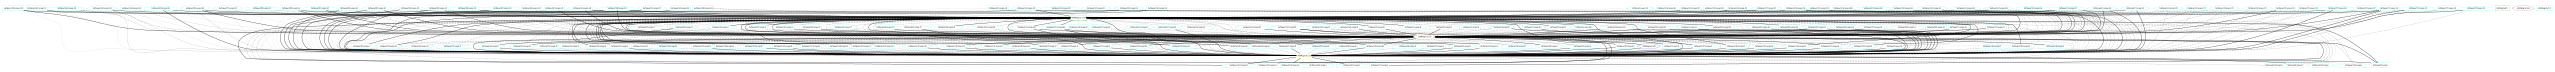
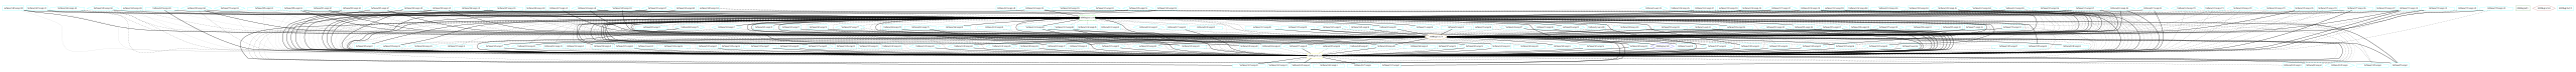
  graph {
    fontname="Liberation Serif"
    node [color=cyan fontname="Liberation Serif" shape=hexagon]
    edge [fontname="Liberation Serif" style=dashed]
    n1 [label="VarName('t8',temp).0" shape=folder]
    n2 [label="VarName('t129',temp).1"]
    n3 [label="VarName('t128',temp).2" shape=house]
    n4 [label="VarName('t9',temp).3" shape=folder]
    n5 [label="VarName('t125',temp).4" shape=box]
    n6 [label="VarName('t124',temp).5" shape=house]
    n7 [label="VarName('t127',temp).6" shape=house]
    n8 [color=forestgreen label="ASMReg('edi').7" shape=box]
    n9 [label="VarName('t121',temp).8" shape=folder]
    n10 [label="VarName('t120',temp).9" shape=box]
    n11 [label="VarName('t123',temp).10" shape=house]
    n12 [label="VarName('t122',temp).11" shape=box]
    n13 [color=yellow label="ASMReg('edx').12" shape=folder]
    n14 [label="VarName('t58',temp).13" shape=folder]
    n15 [label="VarName('t59',temp).14"]
    n16 [label="VarName('t56',temp).15"]
    n17 [label="VarName('t57',temp).16" shape=house]
    n18 [label="VarName('t54',temp).17"]
    n19 [label="VarName('t55',temp).18"]
    n20 [label="VarName('t52',temp).19" shape=box]
    n21 [label="VarName('t53',temp).20" shape=box]
    n22 [label="VarName('t50',temp).21" shape=folder]
    n23 [label="VarName('t51',temp).22" shape=box]
    n24 [label="VarName('a',user).23" shape=folder]
    n25 [label="VarName('t126',temp).24" shape=house]
    n26 [label="VarName('t101',temp).25" shape=box]
    n27 [label="VarName('t138',temp).26" shape=folder]
    n28 [label="VarName('t139',temp).27" shape=house]
    n29 [label="VarName('t136',temp).28" shape=folder]
    n30 [label="VarName('t137',temp).29"]
    n31 [label="VarName('t134',temp).30" shape=folder]
    n32 [label="VarName('t135',temp).31" shape=folder]
    n33 [label="VarName('t132',temp).32" shape=folder]
    n34 [label="VarName('t133',temp).33"]
    n35 [label="VarName('t130',temp).34"]
    n36 [label="VarName('t131',temp).35"]
    n37 [label="VarName('t38',temp).36" shape=box]
    n38 [label="VarName('t39',temp).37" shape=folder]
    n39 [label="VarName('t30',temp).38" shape=box]
    n40 [label="VarName('t31',temp).39"]
    n41 [label="VarName('t32',temp).40"]
    n42 [label="VarName('t33',temp).41" shape=house]
    n43 [label="VarName('t34',temp).42" shape=house]
    n44 [label="VarName('t35',temp).43" shape=folder]
    n45 [label="VarName('t36',temp).44" shape=box]
    n46 [label="VarName('t37',temp).45"]
    n47 [label="VarName('t49',temp).46" shape=house]
    n48 [label="VarName('t48',temp).47" shape=folder]
    n49 [label="VarName('t45',temp).48"]
    n50 [label="VarName('t44',temp).49" shape=house]
    n51 [label="VarName('t47',temp).50" shape=box]
    n52 [label="VarName('t46',temp).51"]
    n53 [label="VarName('t41',temp).52" shape=folder]
    n54 [label="VarName('t40',temp).53"]
    n55 [label="VarName('t43',temp).54" shape=house]
    n56 [label="VarName('t42',temp).55" shape=folder]
    n57 [color=brown label="ASMReg('esi').56"]
    n58 [label="ASMReg('ebx').57" shape=box]
    n59 [color=blue label="ASMReg('esp').58"]
    n60 [label="VarName('z',user).59" shape=box]
    n61 [label="VarName('t107',temp).60"]
    n62 [label="VarName('t106',temp).61" shape=folder]
    n63 [label="VarName('t105',temp).62" shape=box]
    n64 [label="VarName('t104',temp).63"]
    n65 [label="VarName('t103',temp).64" shape=box]
    n66 [label="VarName('t102',temp).65"]
    n67 [label="VarName('b',user).66" shape=folder]
    n68 [label="VarName('t100',temp).67" shape=house]
    n69 [label="VarName('t109',temp).68" shape=box]
    n70 [label="VarName('t108',temp).69" shape=house]
    n71 [color=orange label="ASMReg('ecx').70"]
    n72 [label="VarName('t69',temp).71" shape=house]
    n73 [label="VarName('t68',temp).72"]
    n74 [label="VarName('t63',temp).73"]
    n75 [label="VarName('t62',temp).74" shape=box]
    n76 [label="VarName('t61',temp).75" shape=folder]
    n77 [label="VarName('t60',temp).76" shape=folder]
    n78 [label="VarName('t67',temp).77"]
    n79 [label="VarName('t66',temp).78" shape=folder]
    n80 [label="VarName('t65',temp).79" shape=house]
    n81 [label="VarName('t64',temp).80" shape=house]
    n82 [label="VarName('t110',temp).81" shape=house]
    n83 [label="VarName('t111',temp).82" shape=house]
    n84 [label="VarName('t112',temp).83" shape=house]
    n85 [label="VarName('t113',temp).84" shape=box]
    n86 [label="VarName('t114',temp).85" shape=folder]
    n87 [label="VarName('t115',temp).86" shape=folder]
    n88 [label="VarName('t116',temp).87"]
    n89 [label="VarName('t117',temp).88" shape=folder]
    n90 [label="VarName('t118',temp).89" shape=house]
    n91 [label="VarName('t119',temp).90" shape=house]
    n92 [label="VarName('t161',temp).91"]
    n93 [label="VarName('t160',temp).92" shape=box]
    n94 [label="VarName('t0',temp).93" shape=house]
    n95 [label="VarName('t1',temp).94"]
    n96 [label="VarName('t2',temp).95" shape=house]
    n97 [label="VarName('t3',temp).96" shape=box]
    n98 [label="VarName('t4',temp).97"]
    n99 [label="VarName('t5',temp).98" shape=folder]
    n100 [label="VarName('t6',temp).99"]
    n101 [label="VarName('y',user).100" shape=folder]
    n102 [label="VarName('t98',temp).101" shape=house]
    n103 [label="VarName('t99',temp).102" shape=house]
    n104 [label="VarName('c',user).103"]
    n105 [label="VarName('t92',temp).104" shape=house]
    n106 [label="VarName('t93',temp).105"]
    n107 [label="VarName('t90',temp).106" shape=folder]
    n108 [label="VarName('t91',temp).107"]
    n109 [label="VarName('t96',temp).108" shape=folder]
    n110 [label="VarName('t97',temp).109"]
    n111 [label="VarName('t94',temp).110" shape=house]
    n112 [label="VarName('t95',temp).111" shape=folder]
    n113 [label="VarName('t7',temp).112" shape=box]
    n114 [label="VarName('t74',temp).113" shape=folder]
    n115 [color=green label="ASMReg('eax').114" shape=box]
    n116 [label="VarName('t76',temp).115" shape=box]
    n117 [label="VarName('t77',temp).116" shape=house]
    n118 [label="VarName('t70',temp).117" shape=box]
    n119 [label="VarName('t71',temp).118" shape=folder]
    n120 [label="VarName('t72',temp).119" shape=house]
    n121 [label="VarName('t73',temp).120" shape=folder]
    n122 [label="VarName('t78',temp).121" shape=house]
    n123 [label="VarName('t79',temp).122"]
    n124 [label="VarName('t89',temp).123" shape=house]
    n125 [label="VarName('t88',temp).124" shape=box]
    n126 [label="VarName('t81',temp).125" shape=house]
    n127 [label="VarName('t80',temp).126" shape=folder]
    n128 [label="VarName('t83',temp).127"]
    n129 [label="VarName('t82',temp).128"]
    n130 [label="VarName('t85',temp).129" shape=folder]
    n131 [label="VarName('t84',temp).130" shape=house]
    n132 [label="VarName('t87',temp).131" shape=house]
    n133 [label="VarName('t86',temp).132" shape=box]
    n134 [label="VarName('t149',temp).133" shape=house]
    n135 [label="VarName('t148',temp).134" shape=folder]
    n136 [label="VarName('t143',temp).135" shape=house]
    n137 [label="VarName('t142',temp).136" shape=box]
    n138 [label="VarName('t141',temp).137" shape=box]
    n139 [label="VarName('t140',temp).138" shape=folder]
    n140 [label="VarName('t147',temp).139" shape=box]
    n141 [label="VarName('t146',temp).140" shape=house]
    n142 [label="VarName('t145',temp).141"]
    n143 [label="VarName('t144',temp).142" shape=box]
    n144 [label="VarName('t29',temp).143" shape=house]
    n145 [label="VarName('t28',temp).144"]
    n146 [label="VarName('t27',temp).145" shape=folder]
    n147 [label="VarName('t26',temp).146"]
    n148 [label="VarName('t25',temp).147"]
    n149 [label="VarName('t24',temp).148" shape=folder]
    n150 [label="VarName('t23',temp).149" shape=box]
    n151 [label="VarName('t22',temp).150"]
    n152 [label="VarName('t21',temp).151"]
    n153 [label="VarName('t20',temp).152"]
    n154 [label="VarName('x',user).153"]
    n155 [label="VarName('t154',temp).154" shape=folder]
    n156 [label="VarName('t155',temp).155" shape=folder]
    n157 [label="VarName('t156',temp).156" shape=box]
    n158 [label="VarName('t157',temp).157"]
    n159 [label="VarName('t150',temp).158" shape=folder]
    n160 [label="VarName('t151',temp).159" shape=folder]
    n161 [label="VarName('t152',temp).160" shape=folder]
    n162 [label="VarName('t153',temp).161" shape=house]
    n163 [label="VarName('t158',temp).162" shape=folder]
    n164 [label="VarName('t159',temp).163"]
    n165 [label="VarName('t12',temp).164"]
    n166 [label="VarName('t13',temp).165"]
    n167 [label="VarName('t10',temp).166" shape=house]
    n168 [label="VarName('t11',temp).167" shape=house]
    n169 [label="VarName('t16',temp).168"]
    n170 [label="VarName('t17',temp).169"]
    n171 [label="VarName('t14',temp).170"]
    n172 [label="VarName('t15',temp).171" shape=box]
    n173 [label="VarName('t18',temp).172"]
    n174 [label="VarName('t19',temp).173"]
    n175 [label="VarName('t75',temp).174" shape=box]
    n13 -- n1 [style=bold]
    n13 -- n2
    n13 -- n3 [style=dotted]
    n13 -- n4 [style=bold]
    n13 -- n5 [style=bold]
    n13 -- n6 [style=dotted]
    n13 -- n7 [style=bold]
    n13 -- n9
    n13 -- n10
    n13 -- n11 [style=bold]
    n13 -- n12
    n14 -- n13
    n15 -- n13
    n16 -- n13 [style=dotted]
    n17 -- n13 [style=dotted]
    n18 -- n13 [style=bold]
    n19 -- n13 [style=dotted]
    n20 -- n13
    n21 -- n13 [style=dotted]
    n22 -- n13 [style=dotted]
    n23 -- n13 [style=bold]
    n24 -- n13
    n25 -- n13
    n26 -- n13 [style=bold]
    n27 -- n13 [style=dotted]
    n28 -- n13 [style=bold]
    n29 -- n13 [style=bold]
    n30 -- n13
    n31 -- n13
    n32 -- n13
    n33 -- n13 [style=dotted]
    n34 -- n13 [style=bold]
    n35 -- n13 [style=bold]
    n36 -- n13
    n37 -- n13 [style=bold]
    n38 -- n13
    n39 -- n13 [style=dotted]
    n40 -- n13 [style=bold]
    n41 -- n13 [style=dotted]
    n42 -- n13
    n44 -- n13 [style=dotted]
    n45 -- n13
    n46 -- n13 [style=bold]
    n47 -- n13
    n48 -- n13
    n49 -- n13 [style=bold]
    n50 -- n13
    n51 -- n13
    n52 -- n13 [style=bold]
    n53 -- n13 [style=bold]
    n54 -- n13 [style=dotted]
    n55 -- n13 [style=bold]
    n56 -- n13 [style=bold]
    n59 -- n13 [style=bold]
    n60 -- n13 [style=dotted]
    n61 -- n13 [style=bold]
    n62 -- n13 [style=bold]
    n63 -- n13 [style=bold]
    n64 -- n13 [style=bold]
    n65 -- n13 [style=bold]
    n66 -- n13
    n67 -- n13 [style=bold]
    n68 -- n13
    n69 -- n13 [style=dotted]
    n70 -- n13 [style=dotted]
    n71 -- n1 [style=dotted]
    n71 -- n2 [style=dotted]
    n71 -- n3
    n71 -- n4 [style=bold]
    n71 -- n5 [style=bold]
    n71 -- n6
    n71 -- n7 [style=dotted]
    n71 -- n9 [style=bold]
    n71 -- n10
    n71 -- n11 [style=dotted]
    n71 -- n12 [style=bold]
    n71 -- n14 [style=dotted]
    n71 -- n15
    n71 -- n16
    n71 -- n17 [style=dotted]
    n71 -- n18 [style=bold]
    n71 -- n19 [style=bold]
    n71 -- n20
    n71 -- n21 [style=dotted]
    n71 -- n22 [style=dotted]
    n71 -- n23 [style=dotted]
    n71 -- n24 [style=dotted]
    n71 -- n25 [style=dotted]
    n71 -- n26
    n71 -- n27
    n71 -- n28 [style=dotted]
    n71 -- n29 [style=dotted]
    n71 -- n30
    n71 -- n31 [style=dotted]
    n71 -- n32 [style=dotted]
    n71 -- n33 [style=dotted]
    n71 -- n34
    n71 -- n35 [style=bold]
    n71 -- n36 [style=bold]
    n71 -- n37
    n71 -- n38 [style=bold]
    n71 -- n39 [style=bold]
    n71 -- n40
    n71 -- n41 [style=bold]
    n71 -- n42
    n71 -- n43
    n71 -- n44 [style=dotted]
    n71 -- n45 [style=bold]
    n71 -- n46 [style=bold]
    n71 -- n47
    n71 -- n48
    n71 -- n49 [style=bold]
    n71 -- n50 [style=dotted]
    n71 -- n51 [style=dotted]
    n71 -- n52 [style=dotted]
    n71 -- n53
    n71 -- n54 [style=bold]
    n71 -- n55
    n71 -- n56 [style=bold]
    n71 -- n59 [style=bold]
    n71 -- n60
    n71 -- n61
    n71 -- n62
    n71 -- n63
    n71 -- n64
    n71 -- n65 [style=bold]
    n71 -- n66
    n71 -- n67 [style=dotted]
    n71 -- n68 [style=dotted]
    n71 -- n69 [style=dotted]
    n71 -- n70 [style=bold]
    n72 -- n13 [style=dotted]
    n72 -- n71
    n73 -- n13 [style=bold]
    n73 -- n71 [style=dotted]
    n74 -- n13
    n74 -- n71 [style=dotted]
    n75 -- n13 [style=dotted]
    n75 -- n71
    n76 -- n13 [style=dotted]
    n76 -- n71 [style=bold]
    n77 -- n13
    n77 -- n71 [style=bold]
    n78 -- n13
    n78 -- n71
    n79 -- n13
    n79 -- n71 [style=bold]
    n80 -- n13 [style=bold]
    n80 -- n71 [style=dotted]
    n81 -- n13 [style=dotted]
    n81 -- n71 [style=dotted]
    n82 -- n13
    n82 -- n71 [style=dotted]
    n83 -- n71 [style=bold]
    n84 -- n13 [style=bold]
    n84 -- n71 [style=bold]
    n85 -- n13 [style=bold]
    n85 -- n71 [style=bold]
    n86 -- n13 [style=dotted]
    n86 -- n71 [style=dotted]
    n87 -- n13
    n87 -- n71 [style=dotted]
    n88 -- n13 [style=dotted]
    n88 -- n71
    n89 -- n13 [style=bold]
    n89 -- n71 [style=dotted]
    n90 -- n13 [style=dotted]
    n90 -- n71 [style=dotted]
    n91 -- n13 [style=bold]
    n91 -- n71 [style=bold]
    n92 -- n13
    n92 -- n71
    n93 -- n13
    n93 -- n71 [style=bold]
    n94 -- n13 [style=dotted]
    n94 -- n71 [style=bold]
    n95 -- n13 [style=dotted]
    n95 -- n71 [style=dotted]
    n96 -- n13 [style=dotted]
    n96 -- n71 [style=bold]
    n97 -- n13
    n97 -- n71
    n98 -- n13 [style=bold]
    n98 -- n71
    n99 -- n13 [style=bold]
    n99 -- n71 [style=dotted]
    n100 -- n13
    n100 -- n71
    n101 -- n13 [style=dotted]
    n101 -- n71
    n102 -- n13 [style=bold]
    n102 -- n71 [style=bold]
    n103 -- n13 [style=bold]
    n103 -- n71 [style=bold]
    n104 -- n13 [style=bold]
    n104 -- n71 [style=dotted]
    n105 -- n13
    n105 -- n71 [style=bold]
    n106 -- n13 [style=bold]
    n106 -- n71 [style=dotted]
    n107 -- n13 [style=bold]
    n107 -- n71
    n108 -- n13 [style=bold]
    n108 -- n71 [style=bold]
    n109 -- n13 [style=bold]
    n109 -- n71
    n110 -- n13 [style=dotted]
    n110 -- n71 [style=bold]
    n111 -- n13 [style=dotted]
    n111 -- n71
    n112 -- n13
    n112 -- n71
    n113 -- n13 [style=dotted]
    n113 -- n71 [style=bold]
    n114 -- n13
    n114 -- n71 [style=bold]
    n115 -- n1
    n115 -- n2 [style=dotted]
    n115 -- n3
    n115 -- n4 [style=bold]
    n115 -- n5
    n115 -- n6
    n115 -- n7 [style=dotted]
    n115 -- n9
    n115 -- n10
    n115 -- n11 [style=bold]
    n115 -- n12
    n115 -- n13
    n115 -- n14 [style=bold]
    n115 -- n15 [style=bold]
    n115 -- n16 [style=dotted]
    n115 -- n17
    n115 -- n18 [style=dotted]
    n115 -- n19
    n115 -- n20
    n115 -- n21
    n115 -- n22 [style=bold]
    n115 -- n23 [style=bold]
    n115 -- n24 [style=dotted]
    n115 -- n25
    n115 -- n26 [style=dotted]
    n115 -- n27 [style=bold]
    n115 -- n28
    n115 -- n29
    n115 -- n30 [style=bold]
    n115 -- n31 [style=bold]
    n115 -- n32 [style=bold]
    n115 -- n33 [style=bold]
    n115 -- n34
    n115 -- n35 [style=dotted]
    n115 -- n36
    n115 -- n37
    n115 -- n38 [style=bold]
    n115 -- n39 [style=dotted]
    n115 -- n40
    n115 -- n41 [style=dotted]
    n115 -- n42 [style=bold]
    n115 -- n43 [style=dotted]
    n115 -- n44 [style=bold]
    n115 -- n45 [style=bold]
    n115 -- n46 [style=dotted]
    n115 -- n47
    n115 -- n48
    n115 -- n49 [style=bold]
    n115 -- n50
    n115 -- n51 [style=dotted]
    n115 -- n52 [style=bold]
    n115 -- n53 [style=bold]
    n115 -- n54 [style=dotted]
    n115 -- n55
    n115 -- n56 [style=dotted]
    n115 -- n59 [style=dotted]
    n115 -- n60 [style=bold]
    n115 -- n61 [style=bold]
    n115 -- n62 [style=bold]
    n115 -- n63
    n115 -- n64 [style=bold]
    n115 -- n65
    n115 -- n66 [style=bold]
    n115 -- n67
    n115 -- n68 [style=dotted]
    n115 -- n69 [style=bold]
    n115 -- n70 [style=dotted]
    n115 -- n71
    n115 -- n72
    n115 -- n73 [style=dotted]
    n115 -- n74 [style=bold]
    n115 -- n75 [style=bold]
    n115 -- n76
    n115 -- n77 [style=dotted]
    n115 -- n78
    n115 -- n79
    n115 -- n80 [style=dotted]
    n115 -- n81 [style=bold]
    n115 -- n82
    n115 -- n83 [style=dotted]
    n115 -- n84 [style=bold]
-   n115 -- n85 [style=bold]
+   n115 -- n85
    n115 -- n86
    n115 -- n87 [style=dotted]
    n115 -- n88 [style=dotted]
    n115 -- n89
    n115 -- n90 [style=dotted]
    n115 -- n91 [style=dotted]
    n115 -- n92 [style=dotted]
    n115 -- n93
    n115 -- n94 [style=bold]
    n115 -- n95 [style=bold]
    n115 -- n96
    n115 -- n97
    n115 -- n98
    n115 -- n99
    n115 -- n100 [style=bold]
    n115 -- n101 [style=bold]
    n115 -- n102
    n115 -- n103 [style=dotted]
    n115 -- n104 [style=dotted]
    n115 -- n105 [style=bold]
    n115 -- n106 [style=dotted]
    n115 -- n107 [style=bold]
    n115 -- n108
    n115 -- n109
    n115 -- n110 [style=dotted]
    n115 -- n111 [style=dotted]
    n115 -- n112
    n115 -- n113
    n115 -- n114 [style=dotted]
    n115 -- n115 [style=dotted]
    n116 -- n13
    n116 -- n71 [style=bold]
    n116 -- n115
    n117 -- n13 [style=bold]
    n117 -- n71
    n117 -- n115 [style=bold]
    n118 -- n13 [style=dotted]
    n118 -- n71 [style=dotted]
    n118 -- n115
    n119 -- n13 [style=bold]
    n119 -- n71 [style=bold]
    n119 -- n115 [style=bold]
    n120 -- n13 [style=bold]
    n120 -- n71
    n120 -- n115
    n121 -- n13
    n121 -- n71 [style=dotted]
    n121 -- n115 [style=dotted]
    n122 -- n13
    n122 -- n71 [style=bold]
    n122 -- n115 [style=dotted]
    n123 -- n13 [style=dotted]
    n123 -- n71 [style=dotted]
    n123 -- n115 [style=dotted]
    n124 -- n13 [style=dotted]
    n124 -- n71 [style=dotted]
    n124 -- n115
    n125 -- n13 [style=dotted]
    n125 -- n71 [style=bold]
    n125 -- n115 [style=bold]
    n126 -- n13 [style=dotted]
    n126 -- n71 [style=bold]
    n126 -- n115 [style=dotted]
    n127 -- n13 [style=bold]
    n127 -- n71
    n127 -- n115 [style=dotted]
    n128 -- n13 [style=bold]
    n128 -- n71 [style=bold]
    n128 -- n115 [style=dotted]
    n129 -- n13 [style=bold]
    n129 -- n71
    n129 -- n115 [style=bold]
    n130 -- n13 [style=bold]
    n130 -- n71 [style=bold]
    n130 -- n115
    n131 -- n13 [style=dotted]
    n131 -- n71 [style=dotted]
    n131 -- n115 [style=bold]
    n132 -- n13 [style=bold]
    n132 -- n71
    n132 -- n115 [style=dotted]
    n133 -- n13 [style=dotted]
    n133 -- n71
    n133 -- n115
    n134 -- n13 [style=bold]
    n134 -- n71 [style=bold]
    n134 -- n115 [style=bold]
    n135 -- n13 [style=dotted]
    n135 -- n71
    n135 -- n115
    n136 -- n13 [style=dotted]
    n136 -- n71
    n136 -- n115
    n137 -- n13 [style=bold]
    n137 -- n71 [style=dotted]
    n137 -- n115 [style=dotted]
    n138 -- n13
    n138 -- n71
    n138 -- n115 [style=bold]
    n139 -- n13 [style=dotted]
    n139 -- n71 [style=bold]
    n139 -- n115 [style=bold]
    n140 -- n13 [style=dotted]
    n140 -- n71
    n140 -- n115 [style=bold]
    n141 -- n13
    n141 -- n71
    n141 -- n115
    n142 -- n13
    n142 -- n71 [style=dotted]
    n142 -- n115 [style=bold]
    n143 -- n13 [style=dotted]
    n143 -- n71
    n143 -- n115 [style=dotted]
    n144 -- n13 [style=bold]
    n144 -- n71 [style=dotted]
    n144 -- n115 [style=bold]
    n145 -- n13
    n145 -- n71 [style=bold]
    n145 -- n115 [style=bold]
    n146 -- n13 [style=dotted]
    n146 -- n71 [style=bold]
    n146 -- n115
    n147 -- n13 [style=dotted]
    n147 -- n71 [style=bold]
    n147 -- n115 [style=bold]
    n148 -- n13 [style=bold]
    n148 -- n71
    n148 -- n115 [style=dotted]
    n149 -- n13 [style=bold]
    n149 -- n71
    n149 -- n115 [style=dotted]
    n150 -- n13 [style=dotted]
    n150 -- n71 [style=dotted]
    n150 -- n115
    n151 -- n13 [style=bold]
    n151 -- n71 [style=bold]
    n151 -- n115 [style=bold]
    n152 -- n13 [style=dotted]
    n152 -- n71
    n152 -- n115 [style=dotted]
    n153 -- n13 [style=bold]
    n153 -- n71
    n153 -- n115 [style=dotted]
    n154 -- n13 [style=dotted]
    n154 -- n71 [style=dotted]
    n154 -- n115 [style=dotted]
    n155 -- n13 [style=dotted]
    n155 -- n71
    n155 -- n115 [style=dotted]
    n156 -- n13 [style=dotted]
    n156 -- n71 [style=bold]
    n156 -- n115 [style=dotted]
    n157 -- n13 [style=dotted]
    n157 -- n71 [style=dotted]
    n157 -- n115 [style=bold]
    n158 -- n13 [style=dotted]
    n158 -- n71
    n158 -- n115 [style=bold]
    n159 -- n13 [style=bold]
    n159 -- n71 [style=bold]
    n159 -- n115 [style=bold]
    n160 -- n13
    n160 -- n71 [style=bold]
    n160 -- n115
    n161 -- n13
    n161 -- n71 [style=dotted]
    n161 -- n115
    n162 -- n13
    n162 -- n71
    n162 -- n115 [style=dotted]
    n163 -- n13 [style=dotted]
    n163 -- n71 [style=bold]
    n163 -- n115 [style=dotted]
    n164 -- n13 [style=bold]
    n164 -- n71 [style=dotted]
    n164 -- n115 [style=dotted]
    n165 -- n13
    n165 -- n71 [style=dotted]
    n165 -- n115 [style=dotted]
    n166 -- n13 [style=dotted]
    n166 -- n71
    n166 -- n115 [style=bold]
    n167 -- n13
    n167 -- n71
    n167 -- n115
    n168 -- n13 [style=dotted]
    n168 -- n71 [style=bold]
    n168 -- n115 [style=bold]
    n169 -- n13 [style=bold]
    n169 -- n71 [style=bold]
    n169 -- n115
    n170 -- n13 [style=bold]
    n170 -- n71
    n170 -- n115 [style=bold]
    n171 -- n13
    n171 -- n71 [style=dotted]
    n171 -- n115 [style=dotted]
    n172 -- n13
    n172 -- n71
    n172 -- n115
    n173 -- n13
    n173 -- n71
    n173 -- n115
    n174 -- n13
    n174 -- n71
    n174 -- n115
    n175 -- n13
    n175 -- n71
    n175 -- n115 [style=dotted]
  }
